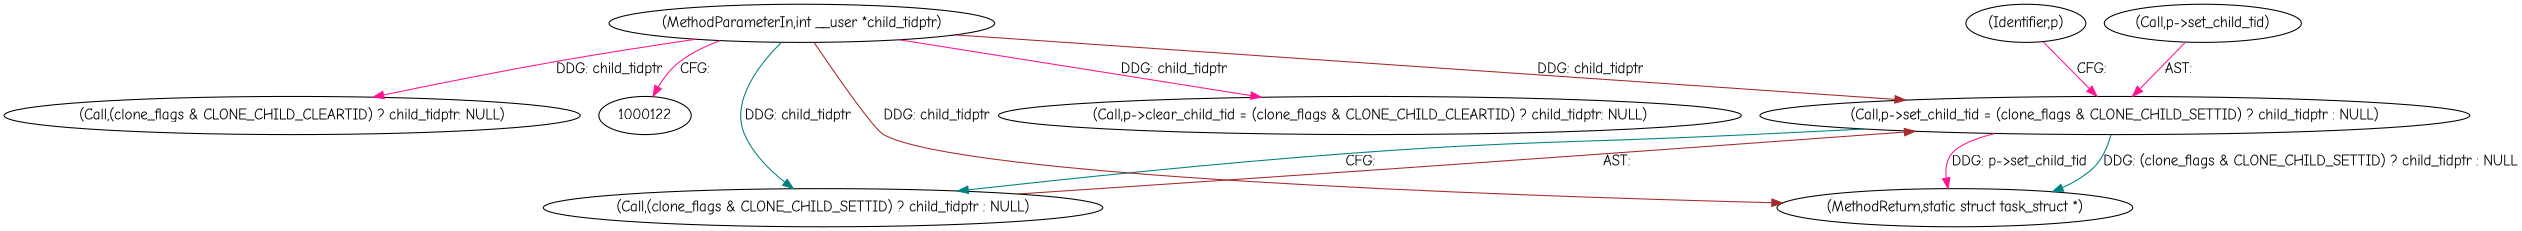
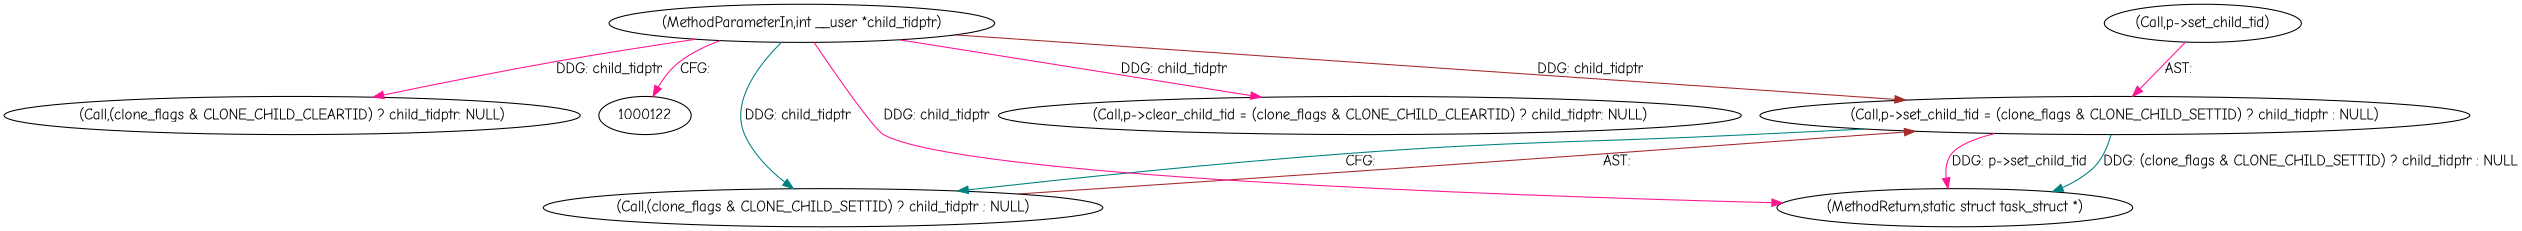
  digraph {
    fontname="Comic Neue"
    node [fontname="Comic Neue"]
    edge [color=deeppink fontname="Comic Neue"]
    n1 [label="(Call,p->set_child_tid = (clone_flags & CLONE_CHILD_SETTID) ? child_tidptr : NULL)"]
    n2 [label="(MethodReturn,static struct task_struct *)"]
    n3 [label="(Call,(clone_flags & CLONE_CHILD_SETTID) ? child_tidptr : NULL)"]
    n4 [label="(MethodParameterIn,int __user *child_tidptr)"]
    n5 [label="(Call,p->clear_child_tid = (clone_flags & CLONE_CHILD_CLEARTID) ? child_tidptr: NULL)"]
    n6 [label="(Call,(clone_flags & CLONE_CHILD_CLEARTID) ? child_tidptr: NULL)"]
    1000122
    n8 [label="(Call,p->set_child_tid)"]
-   n9 [label="(Identifier,p)"]
    n1 -> n2 [color=teal label="DDG: (clone_flags & CLONE_CHILD_SETTID) ? child_tidptr : NULL"]
    n1 -> n2 [label="DDG: p->set_child_tid"]
    n1 -> n3 [color=teal label="CFG: "]
    n3 -> n1 [color=brown label="AST: "]
    n4 -> n1 [color=brown label="DDG: child_tidptr"]
-   n4 -> n2 [color=brown label="DDG: child_tidptr"]
+   n4 -> n2 [label="DDG: child_tidptr"]
    n4 -> n3 [color=teal label="DDG: child_tidptr"]
    n4 -> n5 [label="DDG: child_tidptr"]
    n4 -> n6 [label="DDG: child_tidptr"]
    n4 -> 1000122 [label="CFG: "]
    n8 -> n1 [label="AST: "]
-   n9 -> n1 [label="CFG: "]
  }
